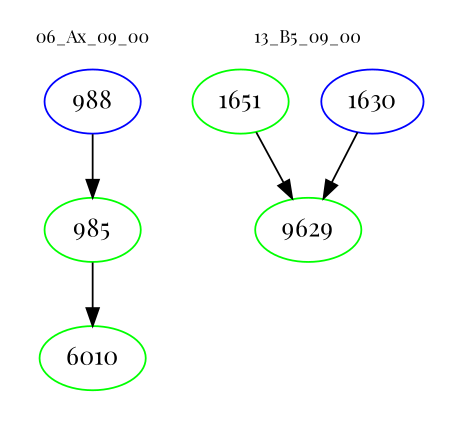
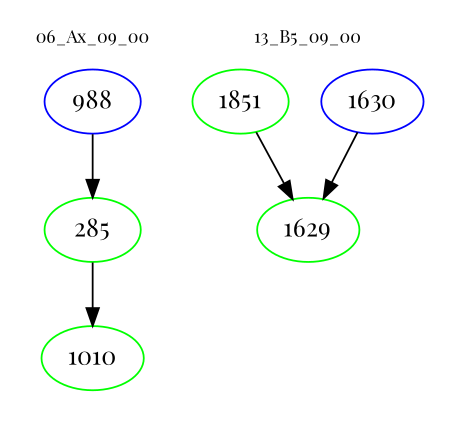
  digraph {
    fontname="Playfair Display"
    node [color=green fontname="Playfair Display"]
    edge [color=black fontname="Playfair Display"]
    n1 [color=blue label=988]
-   n2 [label=985]
-   n3 [label=6010]
+   n2 [label=285]
+   n3 [label=1010]
    n4 [color=blue label=1630]
-   n5 [label=9629]
-   n6 [label=1651]
+   n5 [label=1629]
+   n6 [label=1851]
    subgraph cluster_1 {
      color=white
      fontsize=10
      label="06_Ax_09_00"
      n1
      n2
      n3
    }
    subgraph cluster_2 {
      color=white
      fontsize=10
      label="13_B5_09_00"
      n4
      n5
      n6
    }
    n1 -> n2
    n2 -> n3
    n4 -> n5
    n6 -> n5
  }
